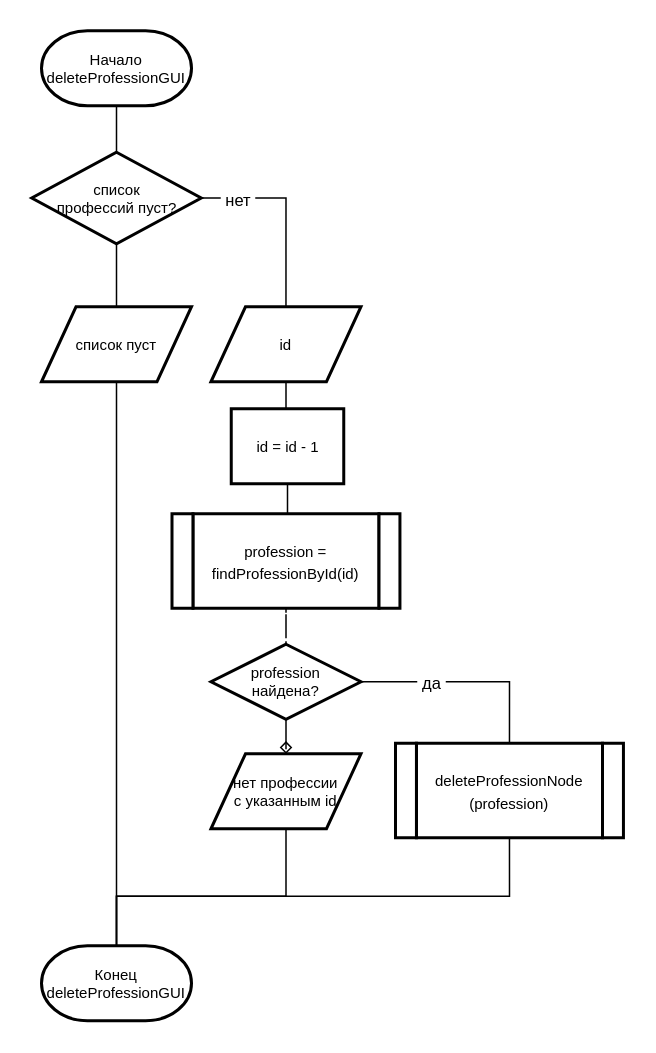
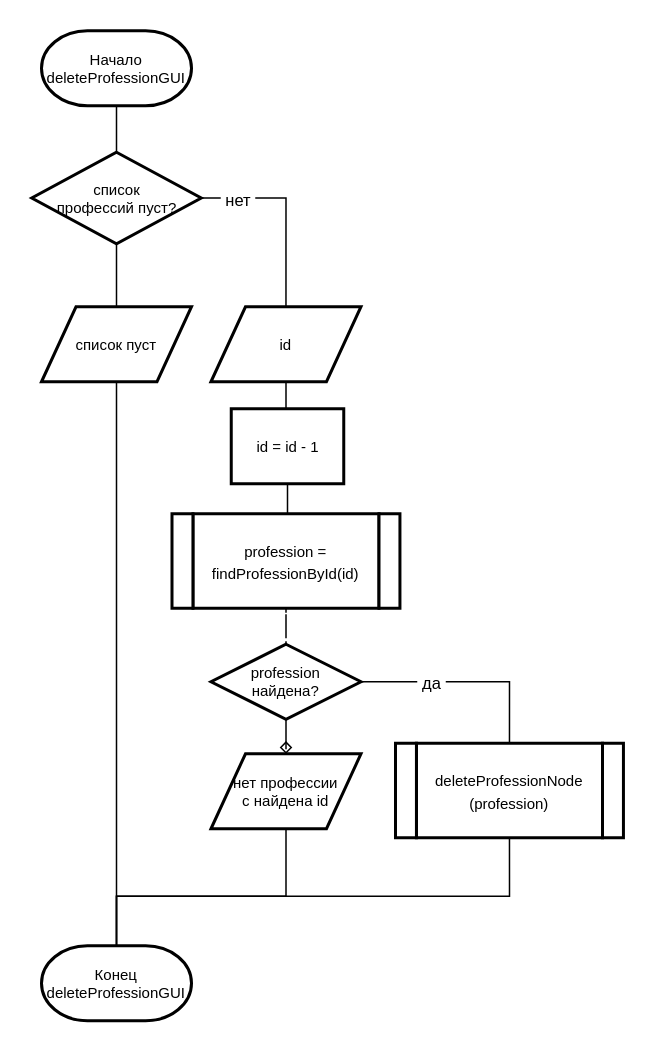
  <mxCell id="0" />
  <mxCell id="1" parent="0" />
  <mxCell id="2" value="" style="edgeStyle=orthogonalEdgeStyle;rounded=0;orthogonalLoop=1;jettySize=auto;html=1;endArrow=none;endFill=0;" parent="1" source="3" target="26" edge="1"><mxGeometry relative="1" as="geometry" /></mxCell>
  <mxCell id="3" value="Начало&lt;br&gt;deleteProfessionGUI" style="strokeWidth=2;html=1;shape=mxgraph.flowchart.terminator;whiteSpace=wrap;fontSize=10;" parent="1" vertex="1"><mxGeometry x="27" y="20" width="100" height="50" as="geometry" /></mxCell>
  <mxCell id="4" value="" style="edgeStyle=orthogonalEdgeStyle;rounded=0;orthogonalLoop=1;jettySize=auto;html=1;endArrow=none;endFill=0;" parent="1" source="5" target="12" edge="1"><mxGeometry relative="1" as="geometry" /></mxCell>
  <mxCell id="5" value="id" style="shape=parallelogram;html=1;strokeWidth=2;perimeter=parallelogramPerimeter;whiteSpace=wrap;rounded=0;arcSize=12;size=0.23;fontSize=10;" parent="1" vertex="1"><mxGeometry x="139.98" y="204" width="100" height="50" as="geometry" /></mxCell>
  <mxCell id="6" value="" style="group" parent="1" vertex="1" connectable="0"><mxGeometry x="114" y="342" width="151.96" height="63" as="geometry" /></mxCell>
  <mxCell id="7" value="" style="group" parent="6" vertex="1" connectable="0"><mxGeometry width="138" height="63" as="geometry" /></mxCell>
  <mxCell id="8" value="&lt;span style=&quot;font-size: 10px;&quot;&gt;profession = findProfessionById(id)&lt;/span&gt;" style="rounded=0;whiteSpace=wrap;html=1;absoluteArcSize=1;arcSize=14;strokeWidth=2;" parent="7" vertex="1"><mxGeometry x="13.96" width="124.04" height="63" as="geometry" /></mxCell>
  <mxCell id="9" value="" style="rounded=0;whiteSpace=wrap;html=1;absoluteArcSize=1;arcSize=14;strokeWidth=2;" parent="7" vertex="1"><mxGeometry width="13.956" height="63.0" as="geometry" /></mxCell>
  <mxCell id="10" value="" style="rounded=0;whiteSpace=wrap;html=1;absoluteArcSize=1;arcSize=14;strokeWidth=2;" parent="6" vertex="1"><mxGeometry x="138.004" width="13.956" height="63.0" as="geometry" /></mxCell>
  <mxCell id="11" style="edgeStyle=orthogonalEdgeStyle;rounded=0;orthogonalLoop=1;jettySize=auto;html=1;entryX=0.5;entryY=0;entryDx=0;entryDy=0;endArrow=none;endFill=0;" parent="1" source="12" target="8" edge="1"><mxGeometry relative="1" as="geometry" /></mxCell>
  <mxCell id="12" value="&lt;font style=&quot;font-size: 10px;&quot;&gt;id = id - 1&lt;/font&gt;" style="rounded=0;whiteSpace=wrap;html=1;absoluteArcSize=1;arcSize=14;strokeWidth=2;" parent="1" vertex="1"><mxGeometry x="153.5" y="272" width="75" height="50" as="geometry" /></mxCell>
  <mxCell id="13" style="edgeStyle=orthogonalEdgeStyle;rounded=0;orthogonalLoop=1;jettySize=auto;html=1;entryX=0.5;entryY=0;entryDx=0;entryDy=0;endArrow=diamond;endFill=0;" parent="1" source="16" target="17" edge="1"><mxGeometry relative="1" as="geometry" /></mxCell>
  <mxCell id="14" style="edgeStyle=orthogonalEdgeStyle;rounded=0;orthogonalLoop=1;jettySize=auto;html=1;entryX=0.5;entryY=0;entryDx=0;entryDy=0;endArrow=none;endFill=0;" parent="1" source="16" target="20" edge="1"><mxGeometry relative="1" as="geometry" /></mxCell>
  <mxCell id="15" value="&amp;nbsp;да&amp;nbsp;" style="edgeLabel;html=1;align=center;verticalAlign=middle;resizable=0;points=[];" parent="14" vertex="1" connectable="0"><mxGeometry x="-0.346" relative="1" as="geometry"><mxPoint as="offset" /></mxGeometry></mxCell>
  <mxCell id="16" value="profession &lt;br&gt;найдена?" style="strokeWidth=2;html=1;shape=mxgraph.flowchart.decision;whiteSpace=wrap;fontSize=10;" parent="1" vertex="1"><mxGeometry x="140" y="429" width="100" height="50" as="geometry" /></mxCell>
- <mxCell id="17" value="нет профессии &lt;br&gt;с указанным id" style="shape=parallelogram;html=1;strokeWidth=2;perimeter=parallelogramPerimeter;whiteSpace=wrap;rounded=0;arcSize=12;size=0.23;fontSize=10;" parent="1" vertex="1"><mxGeometry x="140" y="502" width="100" height="50" as="geometry" /></mxCell>
+ <mxCell id="17" value="нет профессии &lt;br&gt;с найдена id" style="shape=parallelogram;html=1;strokeWidth=2;perimeter=parallelogramPerimeter;whiteSpace=wrap;rounded=0;arcSize=12;size=0.23;fontSize=10;" parent="1" vertex="1"><mxGeometry x="140" y="502" width="100" height="50" as="geometry" /></mxCell>
  <mxCell id="18" value="" style="group" parent="1" vertex="1" connectable="0"><mxGeometry x="263" y="495" width="151.96" height="63" as="geometry" /></mxCell>
  <mxCell id="19" value="" style="group" parent="18" vertex="1" connectable="0"><mxGeometry width="138" height="63" as="geometry" /></mxCell>
  <mxCell id="20" value="&lt;span style=&quot;font-size: 10px;&quot;&gt;deleteProfessionNode&lt;br&gt;(profession)&lt;/span&gt;" style="rounded=0;whiteSpace=wrap;html=1;absoluteArcSize=1;arcSize=14;strokeWidth=2;" parent="19" vertex="1"><mxGeometry x="13.96" width="124.04" height="63" as="geometry" /></mxCell>
  <mxCell id="21" value="" style="rounded=0;whiteSpace=wrap;html=1;absoluteArcSize=1;arcSize=14;strokeWidth=2;" parent="19" vertex="1"><mxGeometry width="13.956" height="63.0" as="geometry" /></mxCell>
  <mxCell id="22" value="" style="rounded=0;whiteSpace=wrap;html=1;absoluteArcSize=1;arcSize=14;strokeWidth=2;" parent="18" vertex="1"><mxGeometry x="138.004" width="13.956" height="63.0" as="geometry" /></mxCell>
  <mxCell id="23" value="" style="edgeStyle=orthogonalEdgeStyle;rounded=0;orthogonalLoop=1;jettySize=auto;html=1;endArrow=none;endFill=0;" parent="1" source="26" target="27" edge="1"><mxGeometry relative="1" as="geometry" /></mxCell>
  <mxCell id="24" style="edgeStyle=orthogonalEdgeStyle;rounded=0;orthogonalLoop=1;jettySize=auto;html=1;entryX=0.5;entryY=0;entryDx=0;entryDy=0;endArrow=none;endFill=0;" parent="1" source="26" target="5" edge="1"><mxGeometry relative="1" as="geometry" /></mxCell>
  <mxCell id="25" value="&amp;nbsp;нет&amp;nbsp;" style="edgeLabel;html=1;align=center;verticalAlign=middle;resizable=0;points=[];" parent="24" vertex="1" connectable="0"><mxGeometry x="-0.629" y="-1" relative="1" as="geometry"><mxPoint as="offset" /></mxGeometry></mxCell>
  <mxCell id="26" value="список &lt;br&gt;профессий пуст?" style="strokeWidth=2;html=1;shape=mxgraph.flowchart.decision;whiteSpace=wrap;fontSize=10;" parent="1" vertex="1"><mxGeometry x="20.5" y="101" width="113" height="61" as="geometry" /></mxCell>
  <mxCell id="27" value="список пуст" style="shape=parallelogram;html=1;strokeWidth=2;perimeter=parallelogramPerimeter;whiteSpace=wrap;rounded=0;arcSize=12;size=0.23;fontSize=10;" parent="1" vertex="1"><mxGeometry x="27" y="204" width="100" height="50" as="geometry" /></mxCell>
  <mxCell id="28" value="Конец&lt;br&gt;deleteProfessionGUI" style="strokeWidth=2;html=1;shape=mxgraph.flowchart.terminator;whiteSpace=wrap;fontSize=10;" parent="1" vertex="1"><mxGeometry x="27" y="630" width="100" height="50" as="geometry" /></mxCell>
  <mxCell id="29" style="edgeStyle=orthogonalEdgeStyle;rounded=0;orthogonalLoop=1;jettySize=auto;html=1;entryX=0.5;entryY=0;entryDx=0;entryDy=0;entryPerimeter=0;endArrow=none;endFill=0;dashed=1;" parent="1" source="8" target="16" edge="1"><mxGeometry relative="1" as="geometry" /></mxCell>
  <mxCell id="30" style="edgeStyle=orthogonalEdgeStyle;rounded=0;orthogonalLoop=1;jettySize=auto;html=1;entryX=0.5;entryY=0;entryDx=0;entryDy=0;entryPerimeter=0;endArrow=none;endFill=0;" parent="1" source="27" target="28" edge="1"><mxGeometry relative="1" as="geometry" /></mxCell>
  <mxCell id="31" style="edgeStyle=orthogonalEdgeStyle;rounded=0;orthogonalLoop=1;jettySize=auto;html=1;entryX=0.5;entryY=0;entryDx=0;entryDy=0;entryPerimeter=0;endArrow=none;endFill=0;" parent="1" source="17" target="28" edge="1"><mxGeometry relative="1" as="geometry"><Array as="points"><mxPoint x="190" y="597" /><mxPoint x="77" y="597" /></Array></mxGeometry></mxCell>
  <mxCell id="32" style="edgeStyle=orthogonalEdgeStyle;rounded=0;orthogonalLoop=1;jettySize=auto;html=1;entryX=0.5;entryY=0;entryDx=0;entryDy=0;entryPerimeter=0;endArrow=none;endFill=0;exitX=0.5;exitY=1;exitDx=0;exitDy=0;" parent="1" source="20" target="28" edge="1"><mxGeometry relative="1" as="geometry"><Array as="points"><mxPoint x="339" y="597" /><mxPoint x="77" y="597" /></Array></mxGeometry></mxCell>
